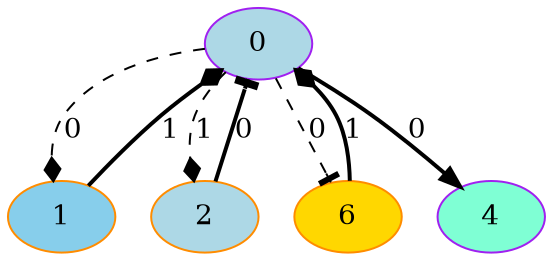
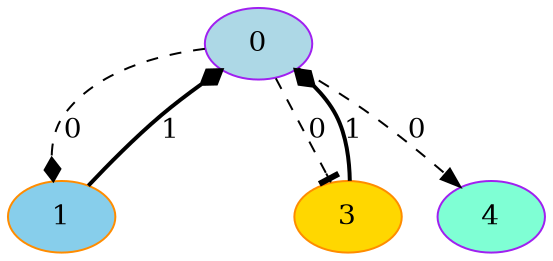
  digraph {
    node [color=darkorange fillcolor=lightblue style=filled]
    edge [arrowhead=diamond style=bold]
    0 [color=purple]
    1 [fillcolor=skyblue]
-   2
-   3 [fillcolor=gold label=6]
+   3 [fillcolor=gold]
    4 [color=purple fillcolor=aquamarine]
    0 -> 1 [label=0 style=dashed]
-   0 -> 2 [label=1 style=dashed]
    0 -> 3 [arrowhead=tee label=0 style=dashed]
-   0 -> 4 [arrowhead=normal label=0]
+   0 -> 4 [arrowhead=normal label=0 style=dashed]
    1 -> 0 [label=1]
-   2 -> 0 [arrowhead=tee label=0]
    3 -> 0 [label=1]
  }
